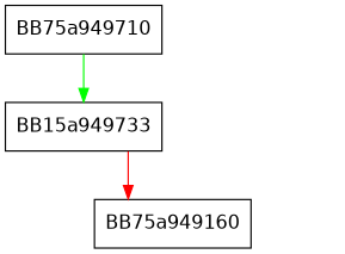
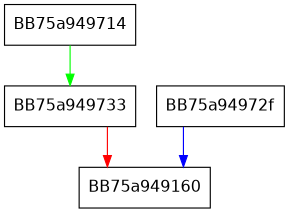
  digraph {
    fontname="DejaVu Sans"
    splines=ortho
    node [fontname="DejaVu Sans" shape=box]
    edge [fontname="DejaVu Sans"]
-   BB75a949714 [label=BB75a949710]
-   BB75a949733 [label=BB15a949733]
+   BB75a949714
+   BB75a949733
    n3 [label=BB75a949160]
+   BB75a94972f
    BB75a949714 -> BB75a949733 [color=green]
    BB75a949733 -> n3 [color=red]
+   BB75a94972f -> n3 [color=blue]
  }
